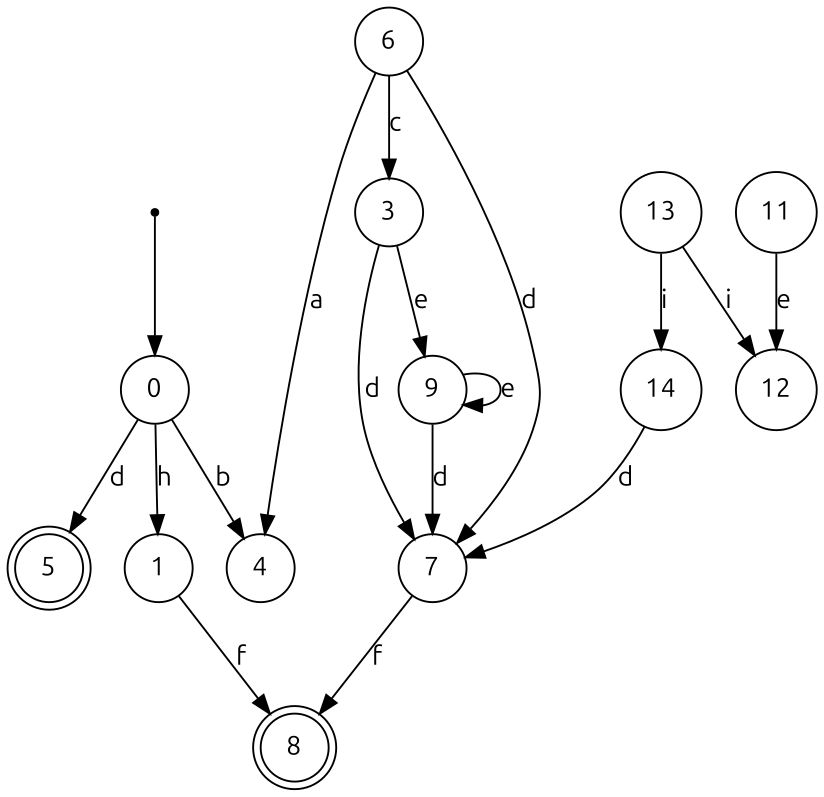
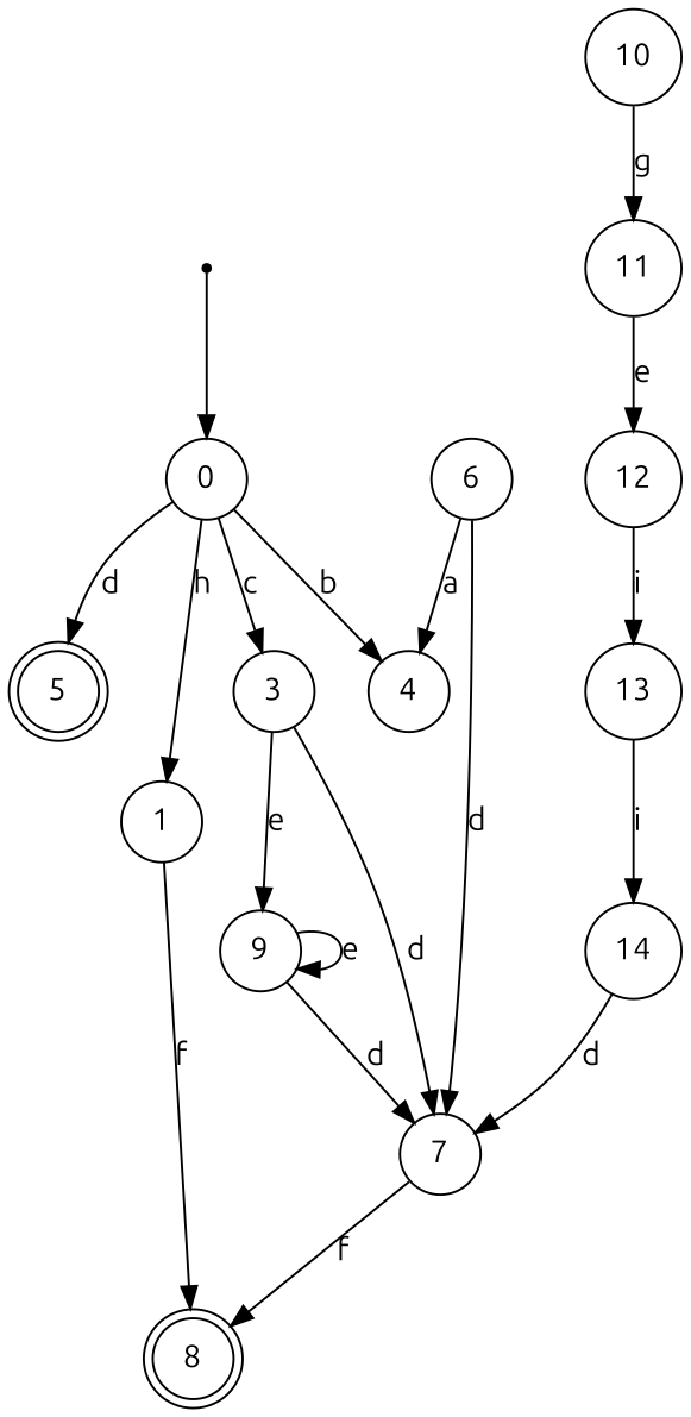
  digraph {
    fontname=Ubuntu
    rankdir=TB
    node [fontname=Ubuntu shape=circle]
    edge [fontname=Ubuntu]
    dummy0 [shape=point]
    0
    1
    3
    4
    5 [shape=doublecircle]
    8 [shape=doublecircle]
    7
    9
+   10
    11
    6
    12
    13
    14
    dummy0 -> 0
    0 -> 1 [label=h]
-   6 -> 3 [label=c]
+   0 -> 3 [label=c]
    0 -> 4 [label=b]
    0 -> 5 [label=d]
    1 -> 8 [label=f]
    3 -> 7 [label=d]
    3 -> 9 [label=e]
    7 -> 8 [label=f]
    9 -> 7 [label=d]
    9 -> 9 [label=e]
+   10 -> 11 [label=g]
    11 -> 12 [label=e]
    6 -> 4 [label=a]
    6 -> 7 [label=d]
-   13 -> 12 [label=i]
+   12 -> 13 [label=i]
    13 -> 14 [label=i]
    14 -> 7 [label=d]
  }
